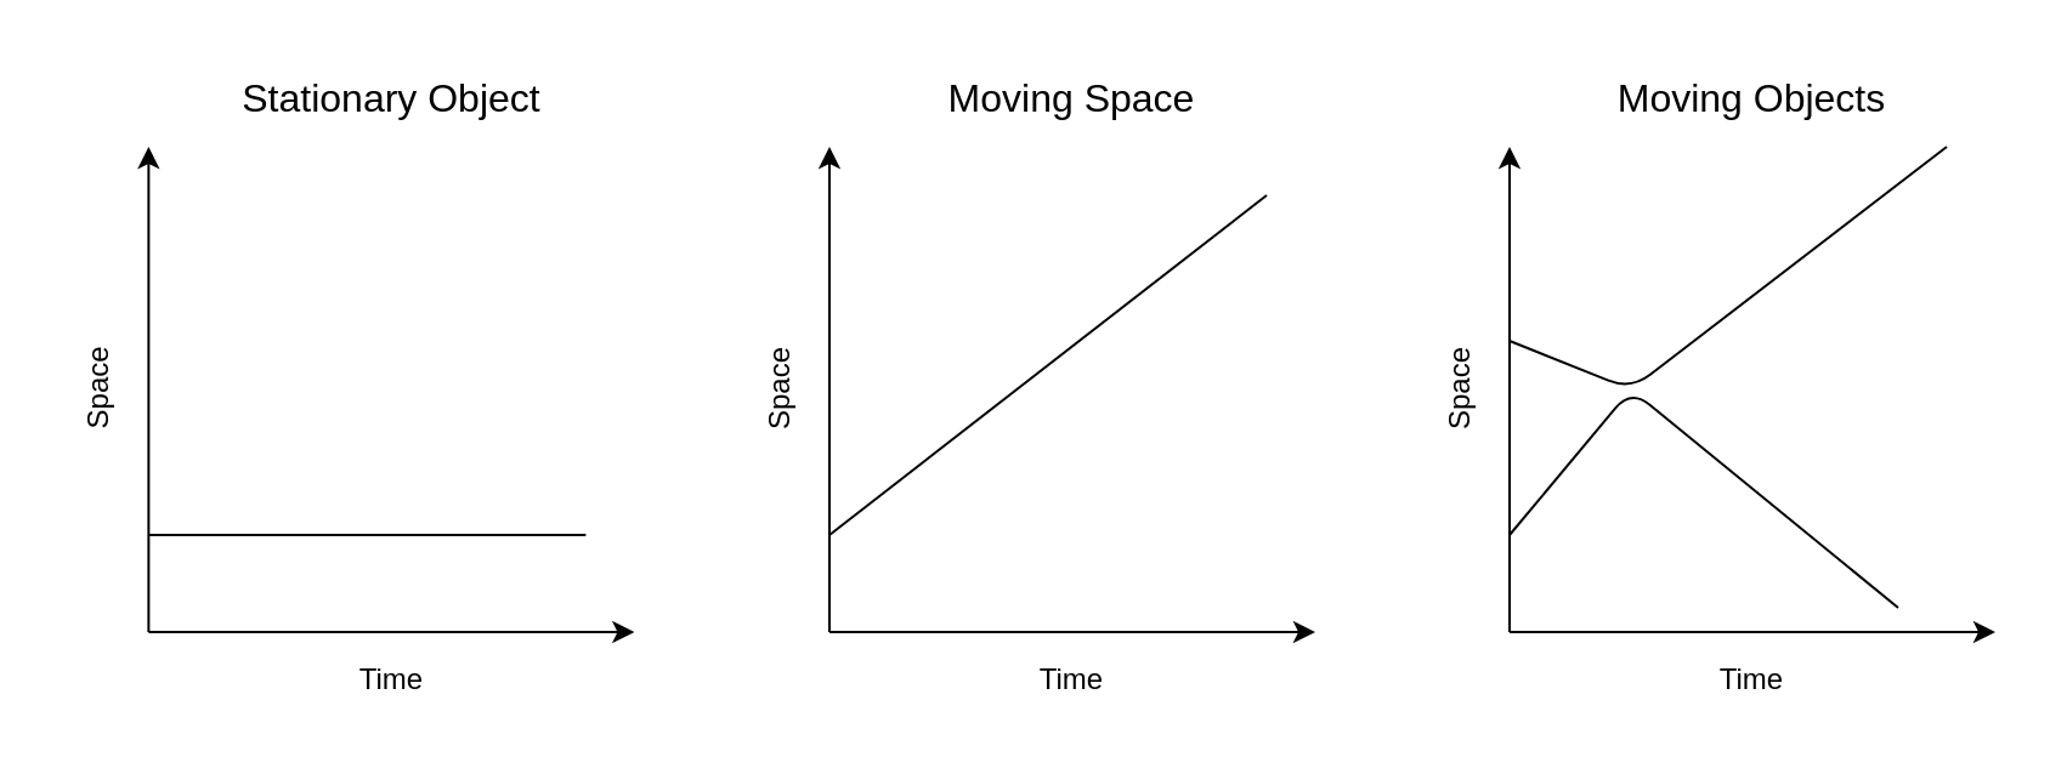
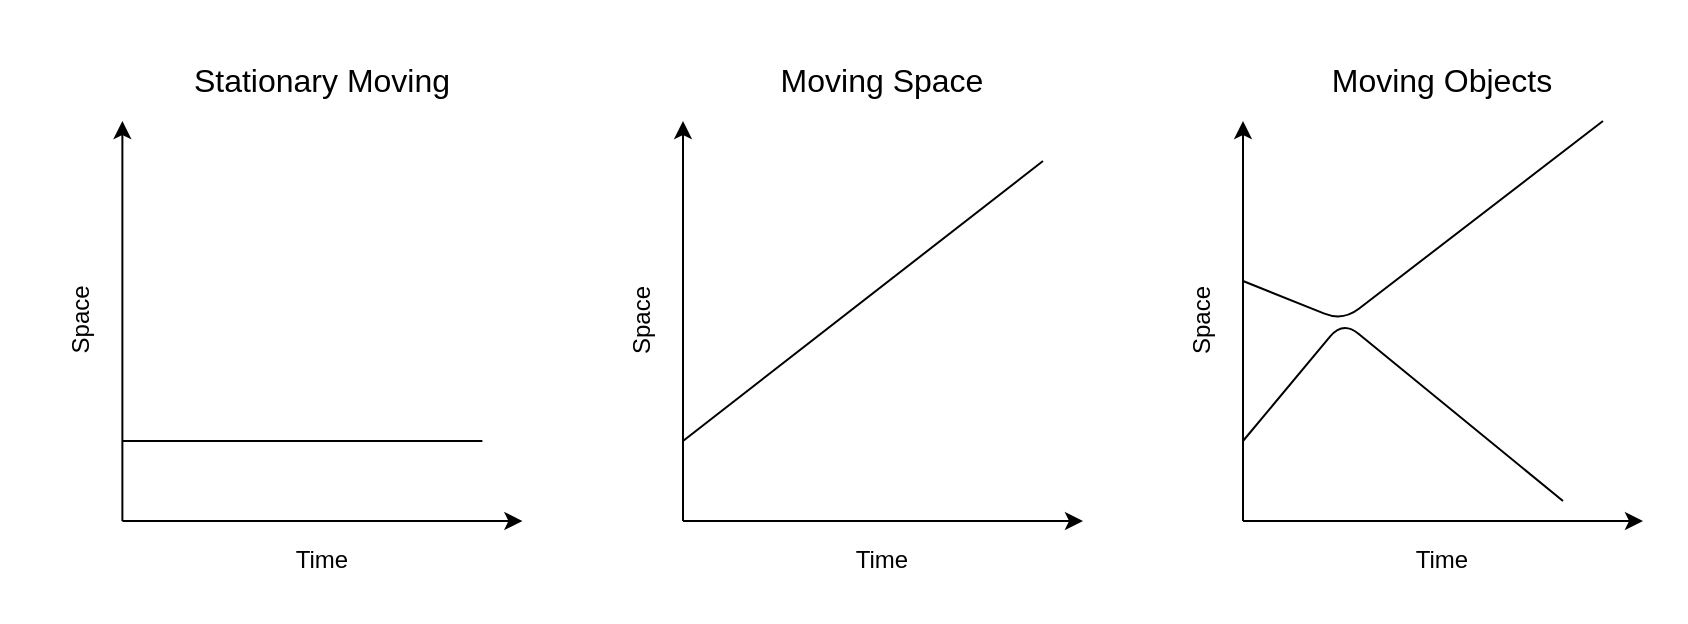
  <mxCell id="0" />
  <mxCell id="1" parent="0" />
  <mxCell id="2" value="" style="endArrow=classic;html=1;" edge="1" parent="1"><mxGeometry width="50" height="50" relative="1" as="geometry"><mxPoint x="60.69" y="260" as="sourcePoint" /><mxPoint x="60.69" y="60" as="targetPoint" /></mxGeometry></mxCell>
  <mxCell id="3" value="" style="endArrow=classic;html=1;" edge="1" parent="1"><mxGeometry width="50" height="50" relative="1" as="geometry"><mxPoint x="60.69" y="260" as="sourcePoint" /><mxPoint x="260.69" y="260" as="targetPoint" /></mxGeometry></mxCell>
  <mxCell id="4" value="&lt;div&gt;Time&lt;/div&gt;" style="text;html=1;strokeColor=none;fillColor=none;align=center;verticalAlign=middle;whiteSpace=wrap;rounded=0;" vertex="1" parent="1"><mxGeometry x="140.69" y="270" width="40" height="20" as="geometry" /></mxCell>
  <mxCell id="5" value="Space" style="text;html=1;strokeColor=none;fillColor=none;align=center;verticalAlign=middle;whiteSpace=wrap;rounded=0;rotation=-90;" vertex="1" parent="1"><mxGeometry x="20.69" y="150" width="40" height="20" as="geometry" /></mxCell>
  <mxCell id="6" value="" style="endArrow=none;html=1;" edge="1" parent="1"><mxGeometry width="50" height="50" relative="1" as="geometry"><mxPoint x="60.69" y="220" as="sourcePoint" /><mxPoint x="240.69" y="220" as="targetPoint" /></mxGeometry></mxCell>
  <mxCell id="7" value="" style="endArrow=classic;html=1;" edge="1" parent="1"><mxGeometry width="50" height="50" relative="1" as="geometry"><mxPoint x="341" y="260" as="sourcePoint" /><mxPoint x="341" y="60" as="targetPoint" /></mxGeometry></mxCell>
  <mxCell id="8" value="" style="endArrow=classic;html=1;" edge="1" parent="1"><mxGeometry width="50" height="50" relative="1" as="geometry"><mxPoint x="341" y="260" as="sourcePoint" /><mxPoint x="541" y="260" as="targetPoint" /></mxGeometry></mxCell>
  <mxCell id="9" value="&lt;div&gt;Time&lt;/div&gt;" style="text;html=1;strokeColor=none;fillColor=none;align=center;verticalAlign=middle;whiteSpace=wrap;rounded=0;" vertex="1" parent="1"><mxGeometry x="421" y="270" width="40" height="20" as="geometry" /></mxCell>
  <mxCell id="10" value="Space" style="text;html=1;strokeColor=none;fillColor=none;align=center;verticalAlign=middle;whiteSpace=wrap;rounded=0;rotation=-90;" vertex="1" parent="1"><mxGeometry x="301" y="150" width="40" height="20" as="geometry" /></mxCell>
  <mxCell id="11" value="" style="endArrow=none;html=1;" edge="1" parent="1"><mxGeometry width="50" height="50" relative="1" as="geometry"><mxPoint x="341" y="220" as="sourcePoint" /><mxPoint x="521" y="80" as="targetPoint" /></mxGeometry></mxCell>
  <mxCell id="12" value="" style="endArrow=classic;html=1;" edge="1" parent="1"><mxGeometry width="50" height="50" relative="1" as="geometry"><mxPoint x="621" y="260" as="sourcePoint" /><mxPoint x="621" y="60" as="targetPoint" /></mxGeometry></mxCell>
  <mxCell id="13" value="" style="endArrow=classic;html=1;" edge="1" parent="1"><mxGeometry width="50" height="50" relative="1" as="geometry"><mxPoint x="621" y="260" as="sourcePoint" /><mxPoint x="821" y="260" as="targetPoint" /></mxGeometry></mxCell>
  <mxCell id="14" value="&lt;div&gt;Time&lt;/div&gt;" style="text;html=1;strokeColor=none;fillColor=none;align=center;verticalAlign=middle;whiteSpace=wrap;rounded=0;" vertex="1" parent="1"><mxGeometry x="701" y="270" width="40" height="20" as="geometry" /></mxCell>
  <mxCell id="15" value="Space" style="text;html=1;strokeColor=none;fillColor=none;align=center;verticalAlign=middle;whiteSpace=wrap;rounded=0;rotation=-90;" vertex="1" parent="1"><mxGeometry x="581" y="150" width="40" height="20" as="geometry" /></mxCell>
  <mxCell id="16" value="" style="endArrow=none;html=1;rounded=1;jumpStyle=none;" edge="1" parent="1"><mxGeometry width="50" height="50" relative="1" as="geometry"><mxPoint x="621" y="220" as="sourcePoint" /><mxPoint x="781" y="250" as="targetPoint" /><Array as="points"><mxPoint x="671" y="160" /></Array></mxGeometry></mxCell>
  <mxCell id="17" value="" style="endArrow=none;html=1;rounded=1;jumpSize=6;" edge="1" parent="1"><mxGeometry width="50" height="50" relative="1" as="geometry"><mxPoint x="621" y="140" as="sourcePoint" /><mxPoint x="801" y="60" as="targetPoint" /><Array as="points"><mxPoint x="671" y="160" /></Array></mxGeometry></mxCell>
- <mxCell id="18" value="&lt;font style=&quot;font-size: 16px&quot;&gt;Stationary Object&lt;/font&gt;" style="text;html=1;strokeColor=none;fillColor=none;align=center;verticalAlign=middle;whiteSpace=wrap;rounded=0;" vertex="1" parent="1"><mxGeometry x="60.77" y="20" width="200.31" height="40" as="geometry" /></mxCell>
+ <mxCell id="18" value="&lt;font style=&quot;font-size: 16px&quot;&gt;Stationary Moving&lt;/font&gt;" style="text;html=1;strokeColor=none;fillColor=none;align=center;verticalAlign=middle;whiteSpace=wrap;rounded=0;" vertex="1" parent="1"><mxGeometry x="60.77" y="20" width="200.31" height="40" as="geometry" /></mxCell>
  <mxCell id="19" value="&lt;font style=&quot;font-size: 16px&quot;&gt;Moving Space&lt;/font&gt;" style="text;html=1;strokeColor=none;fillColor=none;align=center;verticalAlign=middle;whiteSpace=wrap;rounded=0;" vertex="1" parent="1"><mxGeometry x="340.92" y="20" width="200.31" height="40" as="geometry" /></mxCell>
  <mxCell id="20" value="&lt;font style=&quot;font-size: 16px&quot;&gt;Moving Objects&lt;/font&gt;" style="text;html=1;strokeColor=none;fillColor=none;align=center;verticalAlign=middle;whiteSpace=wrap;rounded=0;" vertex="1" parent="1"><mxGeometry x="620.92" y="20" width="200.31" height="40" as="geometry" /></mxCell>
